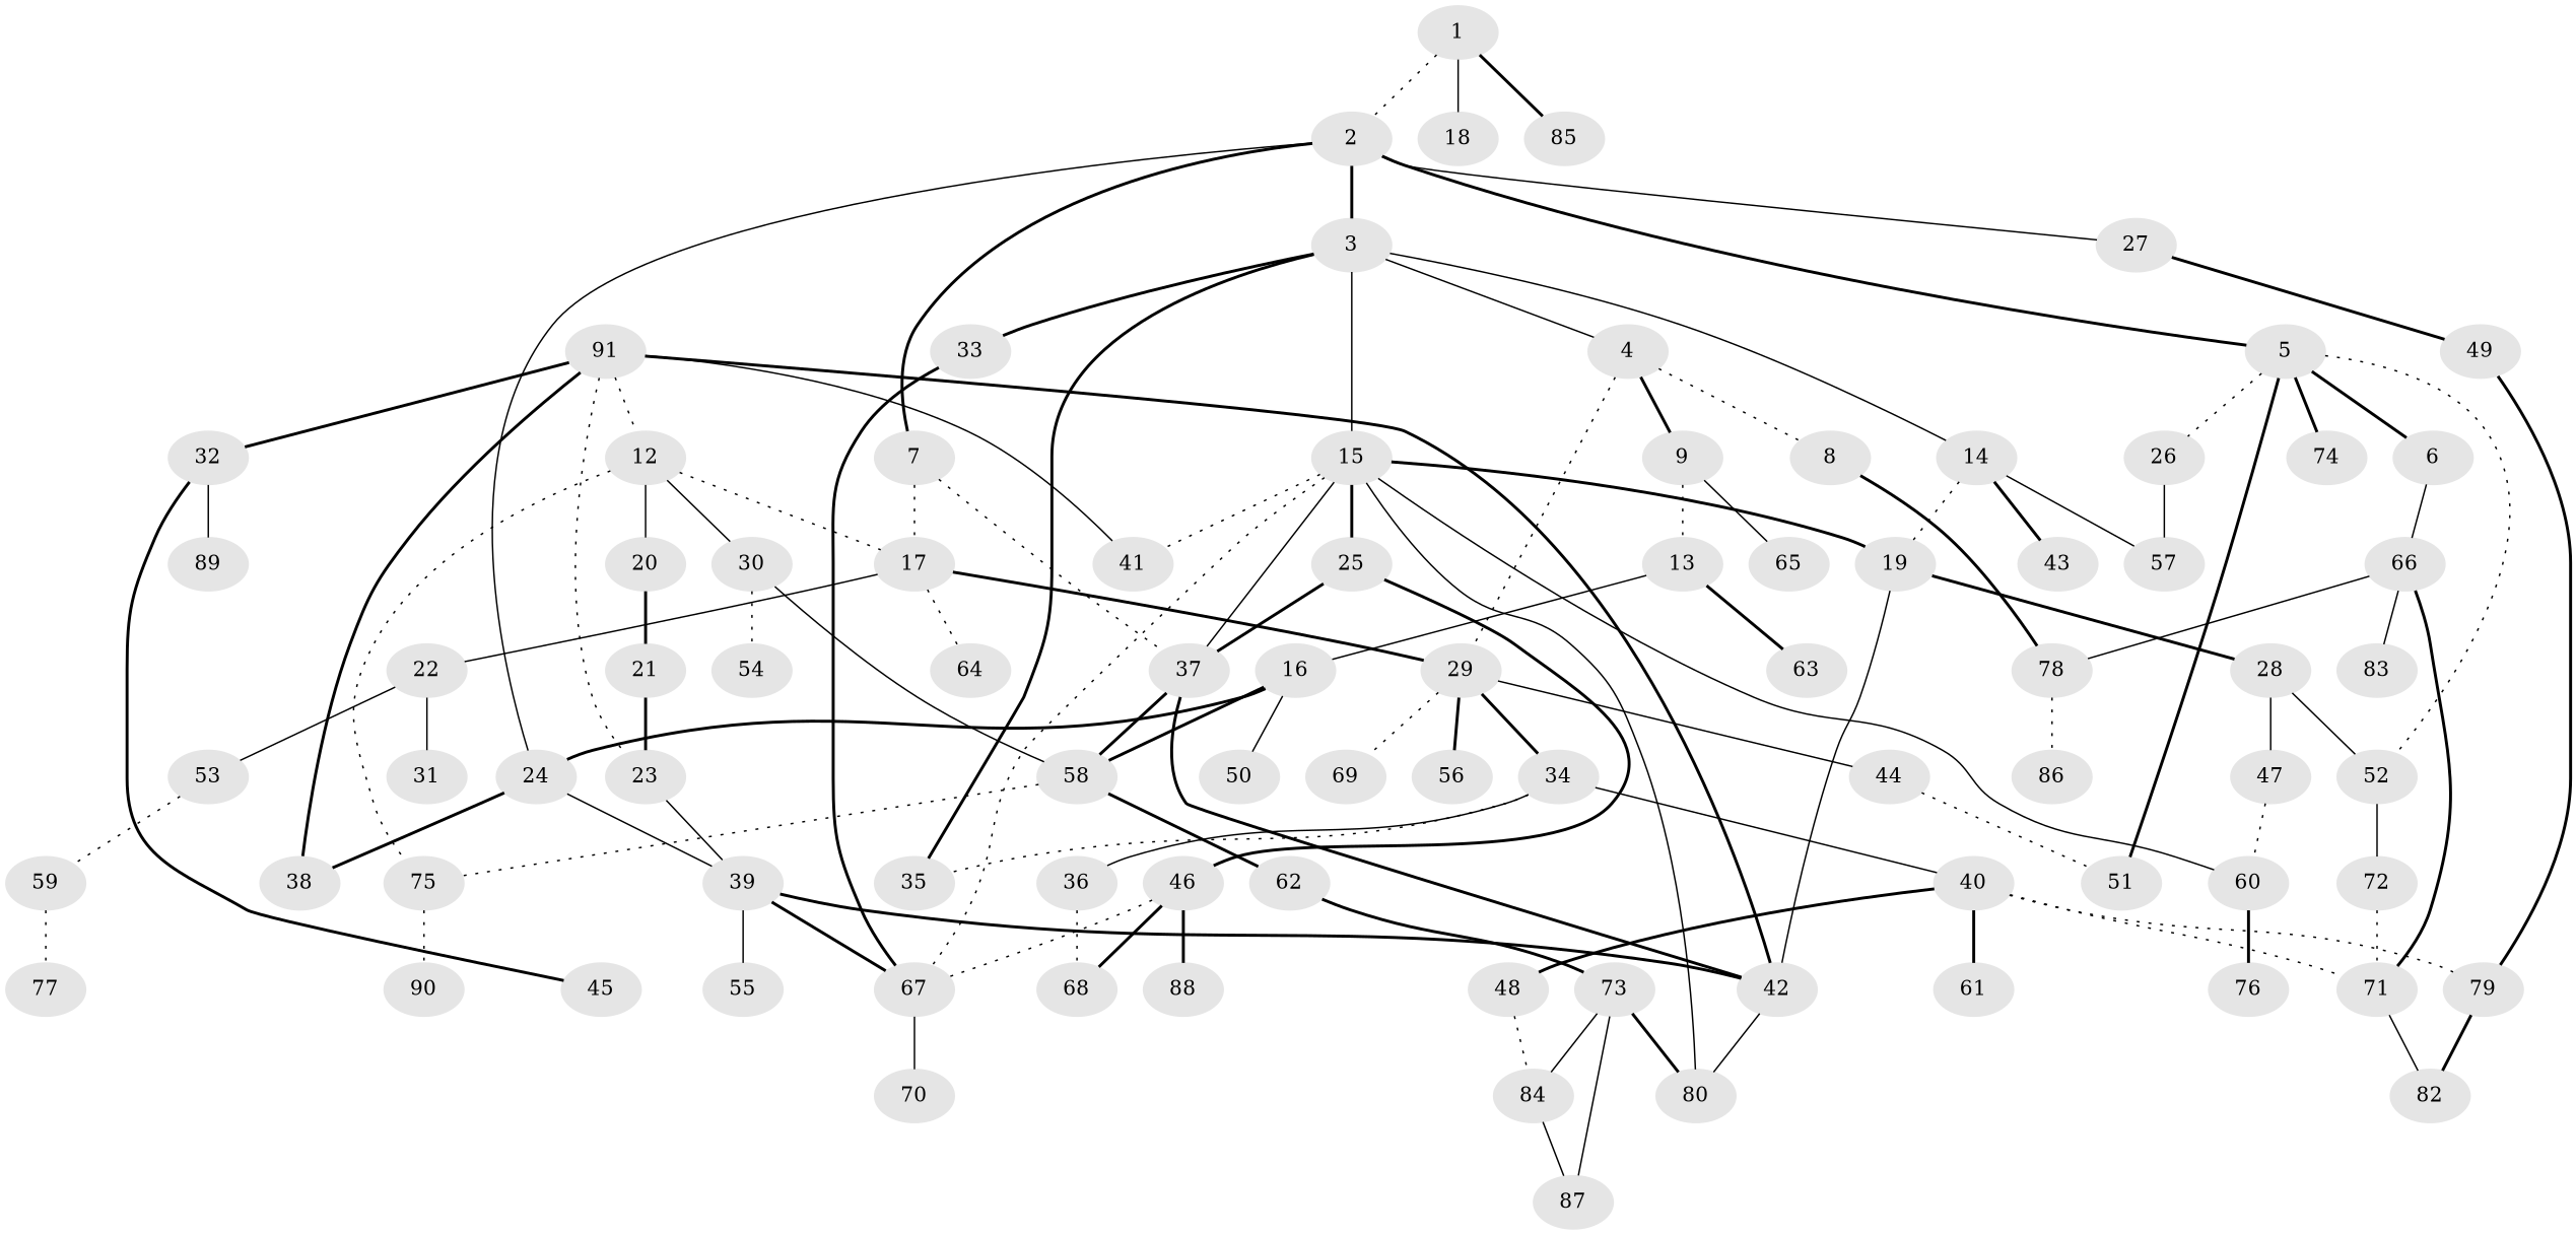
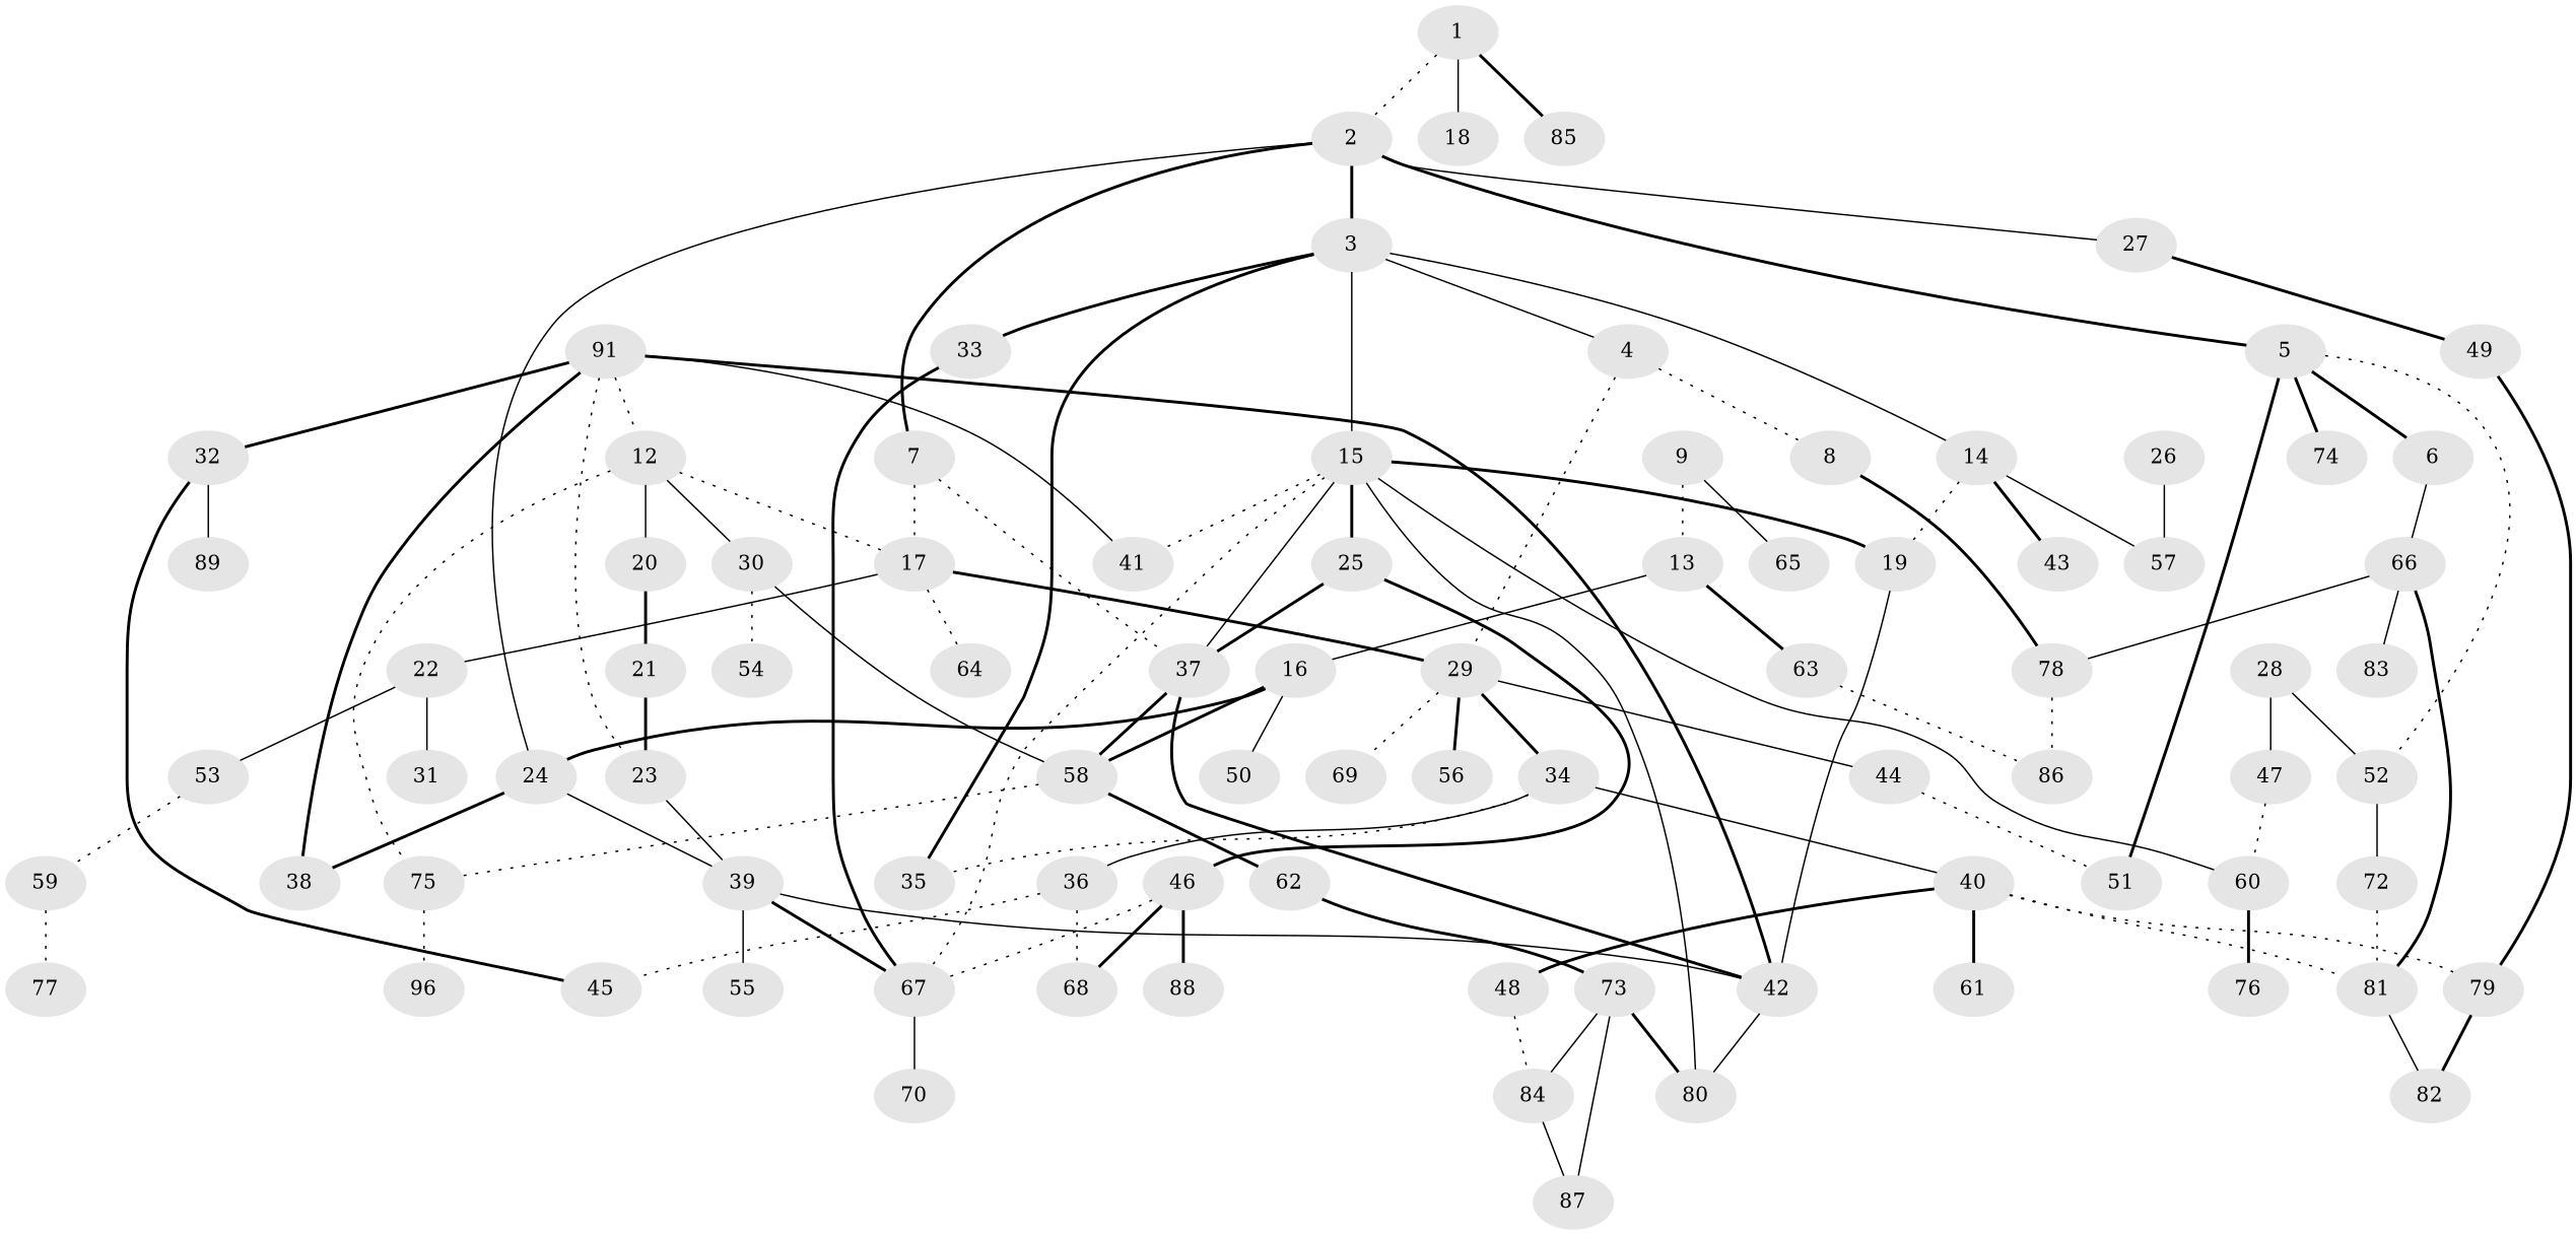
  graph {
    node [color=gray90 style=filled]
    edge [style=bold]
    1
    2
    18
    85
    3
    5
    7
    24
    27
    4
    14
    15
    33
    35
    6
    26
    51
    52
    74
    17
    37
    38
    39
    49
    8
    9
    29
    19
    43
    57
    41
    25
    60
    67
    80
    78
    13
    65
    34
    44
    56
    69
    66
    72
-   81 [label=71]
+   81
    83
    22
    64
    42
    58
    86
    16
    63
    n54 [label=91]
    12
    23
    32
    20
    30
    75
    45
    89
    21
    54
-   90
+   90 [label=96]
    50
    28
    46
    76
    70
    62
    31
    53
    47
    59
    55
    68
    88
    79
    36
    40
    48
    61
    84
    82
    77
    73
    87
    1 -- 2 [style=dotted]
    1 -- 18 [style=solid]
    1 -- 85
    2 -- 3
    2 -- 5
    2 -- 7
    2 -- 24 [style=solid]
    2 -- 27 [style=solid]
    3 -- 4 [style=solid]
    3 -- 14 [style=solid]
    3 -- 15 [style=solid]
    3 -- 33
    3 -- 35
    5 -- 6
-   5 -- 26 [style=dotted]
    5 -- 51
    5 -- 52 [style=dotted]
    5 -- 74
    7 -- 17 [style=dotted]
    7 -- 37 [style=dotted]
    24 -- 38
    24 -- 39 [style=solid]
    27 -- 49
    4 -- 8 [style=dotted]
-   4 -- 9
    4 -- 29 [style=dotted]
    14 -- 19 [style=dotted]
    14 -- 43
    14 -- 57 [style=solid]
    15 -- 37 [style=solid]
    15 -- 19
    15 -- 41 [style=dotted]
    15 -- 25
    15 -- 60 [style=solid]
    15 -- 67 [style=dotted]
    15 -- 80 [style=solid]
    33 -- 67
    6 -- 66 [style=solid]
    26 -- 57 [style=solid]
    52 -- 72 [style=solid]
    17 -- 29
    17 -- 22 [style=solid]
    17 -- 64 [style=dotted]
    37 -- 42
    37 -- 58
    39 -- 67
-   39 -- 42
+   39 -- 42 [style=solid]
    39 -- 55 [style=solid]
    49 -- 79
    8 -- 78
    9 -- 13 [style=dotted]
    9 -- 65 [style=solid]
    29 -- 34
    29 -- 44 [style=solid]
    29 -- 56
    29 -- 69 [style=dotted]
    19 -- 42 [style=solid]
-   19 -- 28
    25 -- 37
    25 -- 46
    60 -- 76
    67 -- 70 [style=solid]
    78 -- 86 [style=dotted]
    13 -- 16 [style=solid]
    13 -- 63
    34 -- 35 [style=dotted]
    34 -- 36 [style=solid]
    34 -- 40 [style=solid]
    44 -- 51 [style=dotted]
    66 -- 78 [style=solid]
    66 -- 81
    66 -- 83 [style=solid]
    72 -- 81 [style=dotted]
    81 -- 82 [style=solid]
    22 -- 31 [style=solid]
    22 -- 53 [style=solid]
    42 -- 80 [style=solid]
    58 -- 75 [style=dotted]
    58 -- 62
    16 -- 24
    16 -- 58
    16 -- 50 [style=solid]
+   63 -- 86 [style=dotted]
    n54 -- 38
    n54 -- 41 [style=solid]
    n54 -- 42
    n54 -- 12 [style=dotted]
    n54 -- 23 [style=dotted]
    n54 -- 32
    12 -- 17 [style=dotted]
    12 -- 20 [style=solid]
    12 -- 30 [style=solid]
    12 -- 75 [style=dotted]
    23 -- 39 [style=solid]
    32 -- 45
    32 -- 89 [style=solid]
    20 -- 21
    30 -- 58 [style=solid]
    30 -- 54 [style=dotted]
    75 -- 90 [style=dotted]
    21 -- 23
    28 -- 52 [style=solid]
    28 -- 47 [style=solid]
    46 -- 67 [style=dotted]
    46 -- 68
    46 -- 88
    62 -- 73
    53 -- 59 [style=dotted]
    47 -- 60 [style=dotted]
    59 -- 77 [style=dotted]
    79 -- 82
+   36 -- 45 [style=dotted]
    36 -- 68 [style=dotted]
    40 -- 81 [style=dotted]
    40 -- 79 [style=dotted]
    40 -- 48
    40 -- 61
    48 -- 84 [style=dotted]
    84 -- 87 [style=solid]
    73 -- 80
    73 -- 84 [style=solid]
    73 -- 87 [style=solid]
  }
